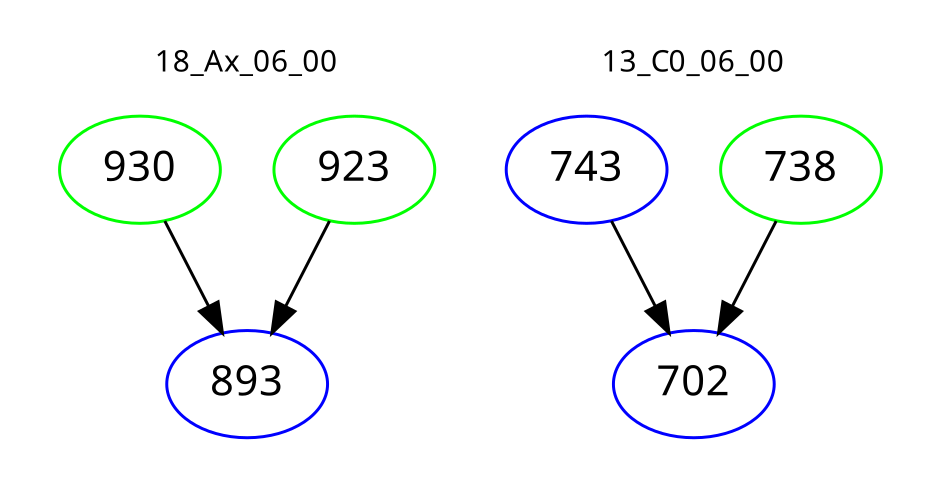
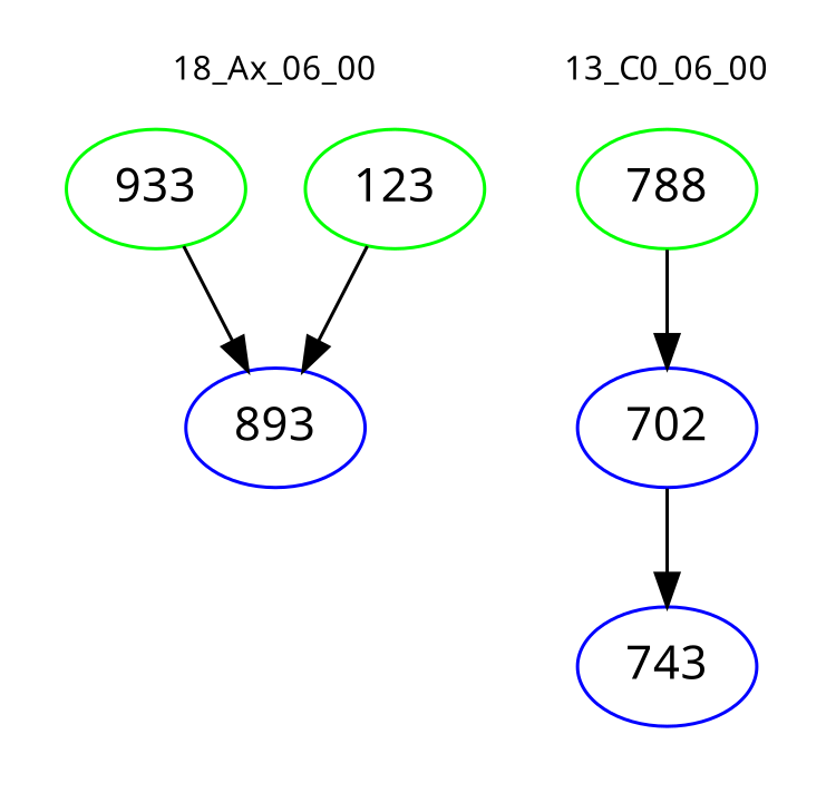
  digraph {
    fontname="Noto Sans"
    node [color=green fontname="Noto Sans"]
    edge [color=black fontname="Noto Sans"]
-   n1 [label=923]
+   n1 [label=123]
    n2 [color=blue label=893]
-   n3 [label=930]
-   n4 [label=738]
+   n3 [label=933]
+   n4 [label=788]
    n5 [color=blue label=702]
    n6 [color=blue label=743]
    subgraph cluster_1 {
      color=white
      fontsize=10
      label="18_Ax_06_00"
      n1
      n2
      n3
    }
    subgraph cluster_2 {
      color=white
      fontsize=10
      label="13_C0_06_00"
      n4
      n5
      n6
    }
    n1 -> n2
    n3 -> n2
    n4 -> n5
-   n6 -> n5
+   n5 -> n6
  }
